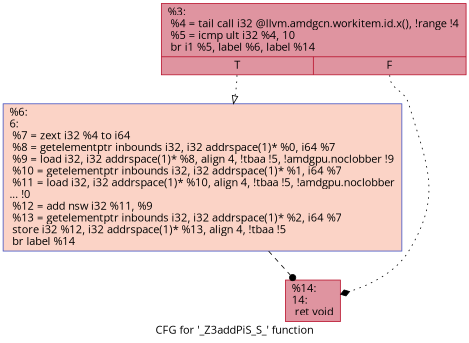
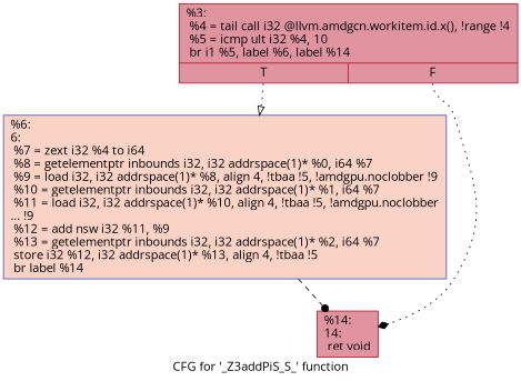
  digraph {
    label="CFG for '_Z3addPiS_S_' function"
    fontname="Open Sans"
    node [color="#b70d28ff" fillcolor="#b70d2870" shape=record style=filled fontname="Open Sans"]
    edge [style=dotted fontname="Open Sans"]
    n1 [label="{%3:\l  %4 = tail call i32 @llvm.amdgcn.workitem.id.x(), !range !4\l  %5 = icmp ult i32 %4, 10\l  br i1 %5, label %6, label %14\l|{<s0>T|<s1>F}}"]
-   n2 [color="#3d50c3ff" fillcolor="#f59c7d70" label="{%6:\l6:                                                \l  %7 = zext i32 %4 to i64\l  %8 = getelementptr inbounds i32, i32 addrspace(1)* %0, i64 %7\l  %9 = load i32, i32 addrspace(1)* %8, align 4, !tbaa !5, !amdgpu.noclobber !9\l  %10 = getelementptr inbounds i32, i32 addrspace(1)* %1, i64 %7\l  %11 = load i32, i32 addrspace(1)* %10, align 4, !tbaa !5, !amdgpu.noclobber\l... !0\l  %12 = add nsw i32 %11, %9\l  %13 = getelementptr inbounds i32, i32 addrspace(1)* %2, i64 %7\l  store i32 %12, i32 addrspace(1)* %13, align 4, !tbaa !5\l  br label %14\l}"]
+   n2 [color="#3d50c3ff" fillcolor="#f59c7d70" label="{%6:\l6:                                                \l  %7 = zext i32 %4 to i64\l  %8 = getelementptr inbounds i32, i32 addrspace(1)* %0, i64 %7\l  %9 = load i32, i32 addrspace(1)* %8, align 4, !tbaa !5, !amdgpu.noclobber !9\l  %10 = getelementptr inbounds i32, i32 addrspace(1)* %1, i64 %7\l  %11 = load i32, i32 addrspace(1)* %10, align 4, !tbaa !5, !amdgpu.noclobber\l... !9\l  %12 = add nsw i32 %11, %9\l  %13 = getelementptr inbounds i32, i32 addrspace(1)* %2, i64 %7\l  store i32 %12, i32 addrspace(1)* %13, align 4, !tbaa !5\l  br label %14\l}"]
    n3 [label="{%14:\l14:                                               \l  ret void\l}"]
    n1 -> n2 [tailport=s0 arrowhead=onormal]
    n1 -> n3 [tailport=s1 arrowhead=diamond]
    n2 -> n3 [style=dashed arrowhead=dot]
  }
